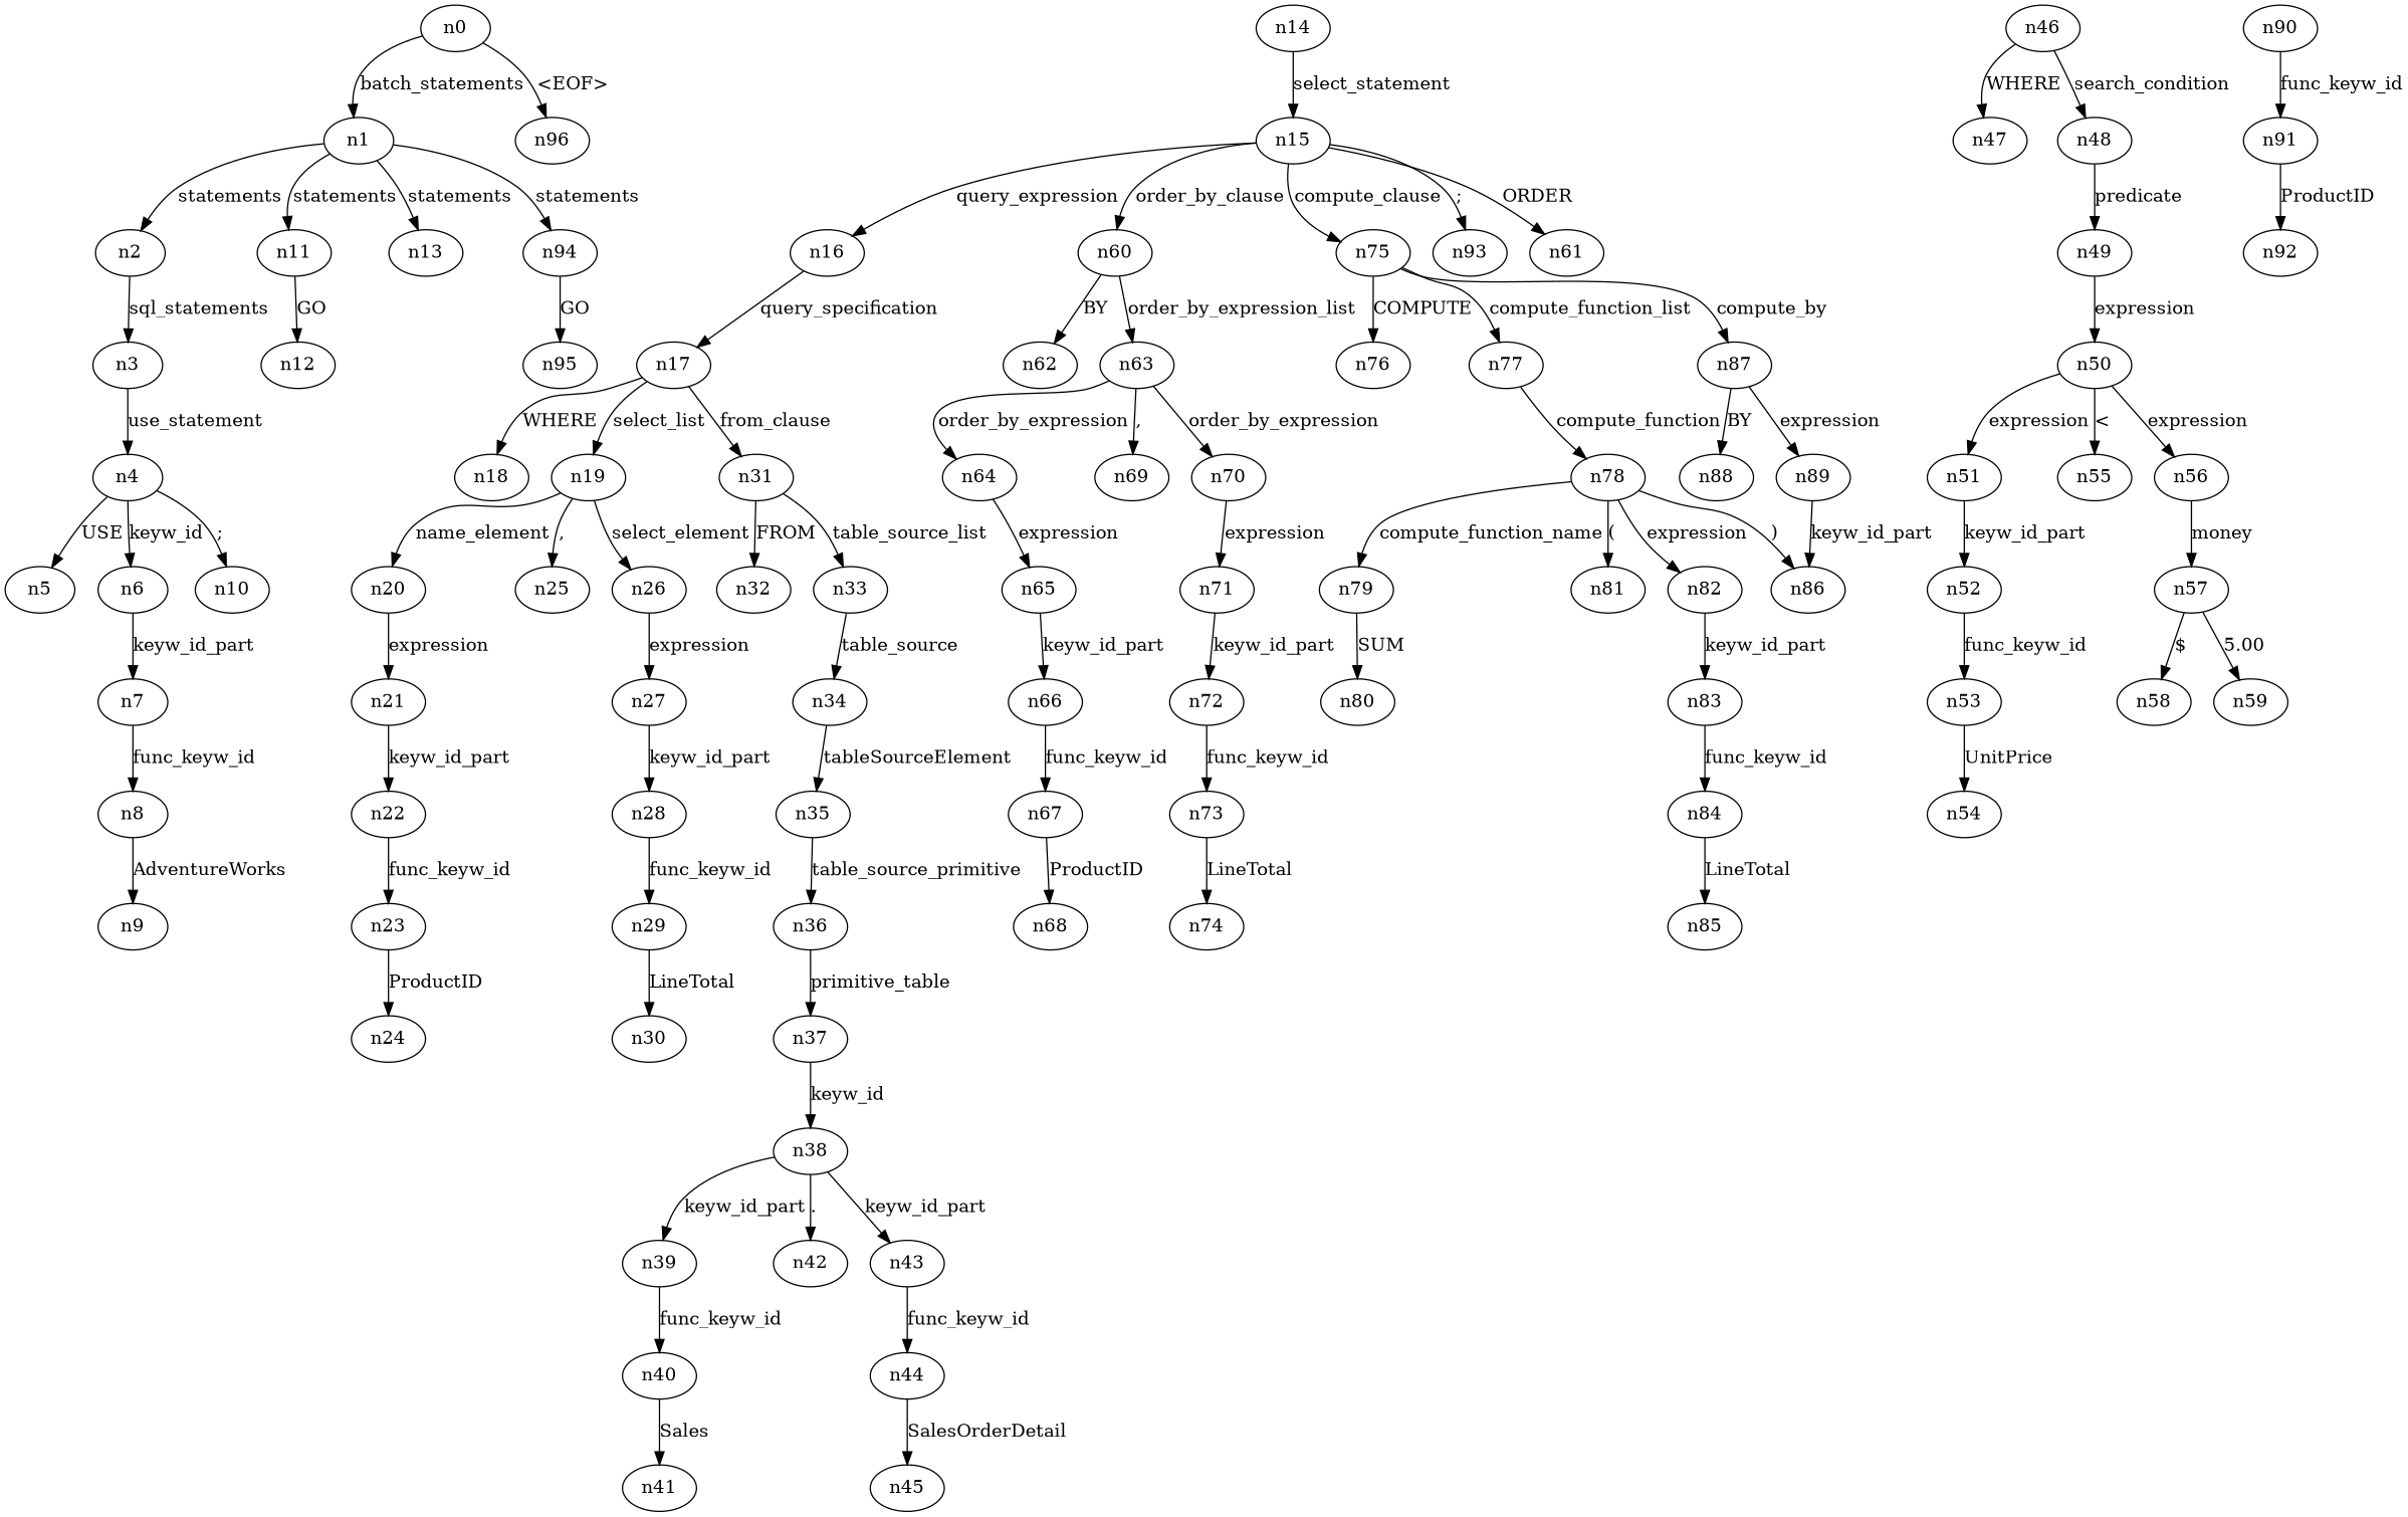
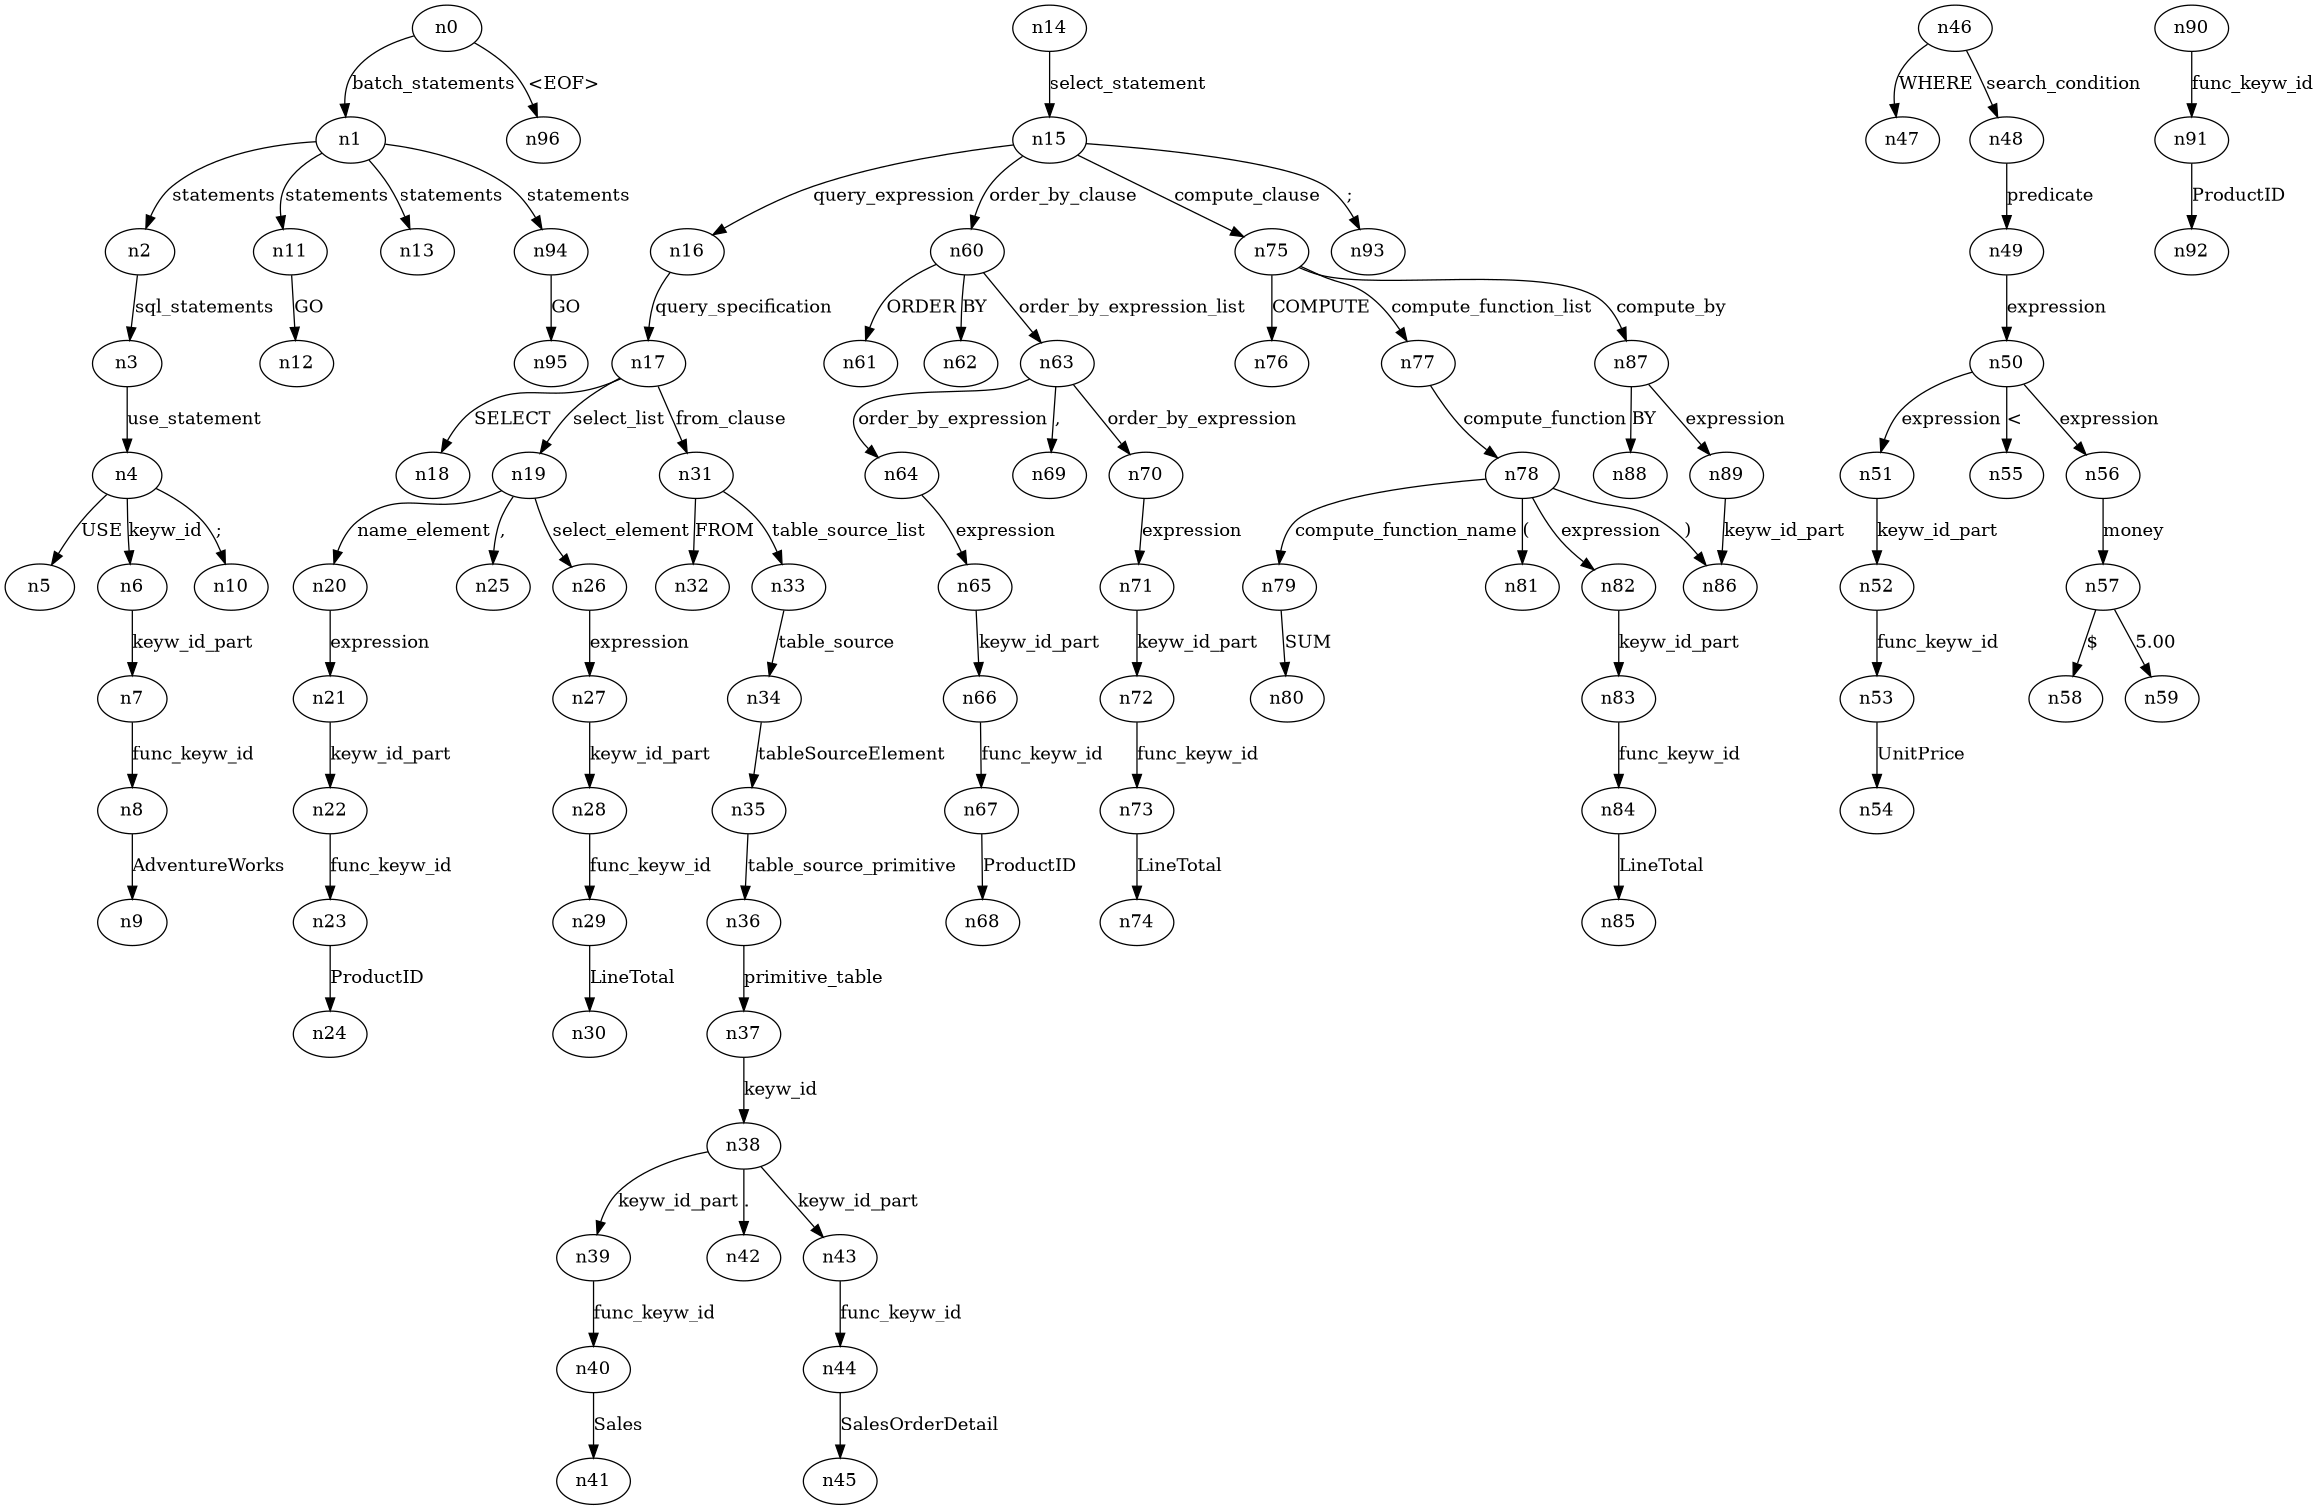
  digraph {
    n0
    n1
    n96
    n2
    n11
    n13
    n94
    n3
    n12
    n95
    n4
    n5
    n6
    n10
    n7
    n8
    n9
    n14
    n15
    n16
    n60
    n75
    n93
    n17
    n61
    n62
    n63
    n76
    n77
    n87
    n18
    n19
    n31
    n20
    n25
    n26
    n32
    n33
    n46
    n47
    n48
    n21
    n27
    n22
    n23
    n24
    n28
    n29
    n30
    n34
    n35
    n36
    n37
    n38
    n39
    n42
    n43
    n40
    n44
    n41
    n45
    n49
    n50
    n51
    n55
    n56
    n52
    n57
    n53
    n54
    n58
    n59
    n64
    n69
    n70
    n65
    n71
    n66
    n67
    n68
    n72
    n73
    n74
    n78
    n88
    n89
    n79
    n81
    n82
    n86
    n80
    n83
    n84
    n85
    n90
    n91
    n92
    n0 -> n1 [label=batch_statements]
    n0 -> n96 [label="<EOF>"]
    n1 -> n2 [label=statements]
    n1 -> n11 [label=statements]
    n1 -> n13 [label=statements]
    n1 -> n94 [label=statements]
    n2 -> n3 [label=sql_statements]
    n11 -> n12 [label=GO]
    n94 -> n95 [label=GO]
    n3 -> n4 [label=use_statement]
    n4 -> n5 [label=USE]
    n4 -> n6 [label=keyw_id]
    n4 -> n10 [label=";"]
    n6 -> n7 [label=keyw_id_part]
    n7 -> n8 [label=func_keyw_id]
    n8 -> n9 [label=AdventureWorks]
    n14 -> n15 [label=select_statement]
    n15 -> n16 [label=query_expression]
    n15 -> n60 [label=order_by_clause]
    n15 -> n75 [label=compute_clause]
    n15 -> n93 [label=";"]
    n16 -> n17 [label=query_specification]
-   n15 -> n61 [label=ORDER]
+   n60 -> n61 [label=ORDER]
    n60 -> n62 [label=BY]
    n60 -> n63 [label=order_by_expression_list]
    n75 -> n76 [label=COMPUTE]
    n75 -> n77 [label=compute_function_list]
    n75 -> n87 [label=compute_by]
-   n17 -> n18 [label=WHERE]
+   n17 -> n18 [label=SELECT]
    n17 -> n19 [label=select_list]
    n17 -> n31 [label=from_clause]
    n63 -> n64 [label=order_by_expression]
    n63 -> n69 [label=","]
    n63 -> n70 [label=order_by_expression]
    n77 -> n78 [label=compute_function]
    n87 -> n88 [label=BY]
    n87 -> n89 [label=expression]
    n19 -> n20 [label=name_element]
    n19 -> n25 [label=","]
    n19 -> n26 [label=select_element]
    n31 -> n32 [label=FROM]
    n31 -> n33 [label=table_source_list]
    n20 -> n21 [label=expression]
    n26 -> n27 [label=expression]
    n33 -> n34 [label=table_source]
    n46 -> n47 [label=WHERE]
    n46 -> n48 [label=search_condition]
    n48 -> n49 [label=predicate]
    n21 -> n22 [label=keyw_id_part]
    n27 -> n28 [label=keyw_id_part]
    n22 -> n23 [label=func_keyw_id]
    n23 -> n24 [label=ProductID]
    n28 -> n29 [label=func_keyw_id]
    n29 -> n30 [label=LineTotal]
    n34 -> n35 [label=tableSourceElement]
    n35 -> n36 [label=table_source_primitive]
    n36 -> n37 [label=primitive_table]
    n37 -> n38 [label=keyw_id]
    n38 -> n39 [label=keyw_id_part]
    n38 -> n42 [label="."]
    n38 -> n43 [label=keyw_id_part]
    n39 -> n40 [label=func_keyw_id]
    n43 -> n44 [label=func_keyw_id]
    n40 -> n41 [label=Sales]
    n44 -> n45 [label=SalesOrderDetail]
    n49 -> n50 [label=expression]
    n50 -> n51 [label=expression]
    n50 -> n55 [label="<"]
    n50 -> n56 [label=expression]
    n51 -> n52 [label=keyw_id_part]
    n56 -> n57 [label=money]
    n52 -> n53 [label=func_keyw_id]
    n57 -> n58 [label="$"]
    n57 -> n59 [label=5.00]
    n53 -> n54 [label=UnitPrice]
    n64 -> n65 [label=expression]
    n70 -> n71 [label=expression]
    n65 -> n66 [label=keyw_id_part]
    n71 -> n72 [label=keyw_id_part]
    n66 -> n67 [label=func_keyw_id]
    n67 -> n68 [label=ProductID]
    n72 -> n73 [label=func_keyw_id]
    n73 -> n74 [label=LineTotal]
    n78 -> n79 [label=compute_function_name]
    n78 -> n81 [label="("]
    n78 -> n82 [label=expression]
    n78 -> n86 [label=")"]
    n89 -> n86 [label=keyw_id_part]
    n79 -> n80 [label=SUM]
    n82 -> n83 [label=keyw_id_part]
    n83 -> n84 [label=func_keyw_id]
    n84 -> n85 [label=LineTotal]
    n90 -> n91 [label=func_keyw_id]
    n91 -> n92 [label=ProductID]
  }
